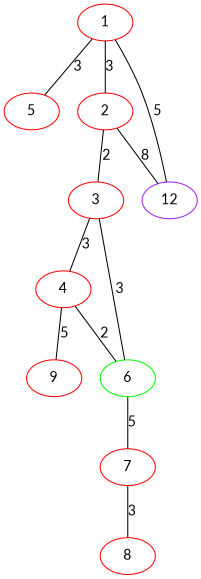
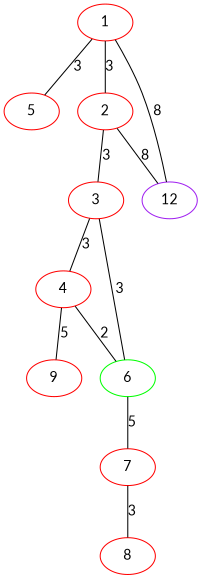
  graph {
    fontname=Lato
    node [color=red fontname=Lato weight=1]
    edge [fontname=Lato]
    1
    5
    2
    n4 [color=purple label=12 weight=4]
    3
    4
    6 [color=green weight=2]
    9
    7
    8
    1 -- 5 [label=3]
    1 -- 2 [label=3]
-   1 -- n4 [label=5]
+   1 -- n4 [label=8]
    2 -- n4 [label=8]
-   2 -- 3 [label=2]
+   2 -- 3 [label=3]
    3 -- 4 [label=3]
    4 -- 6 [label=2]
    4 -- 9 [label=5]
    6 -- 3 [label=3]
    6 -- 7 [label=5]
    7 -- 8 [label=3]
  }
